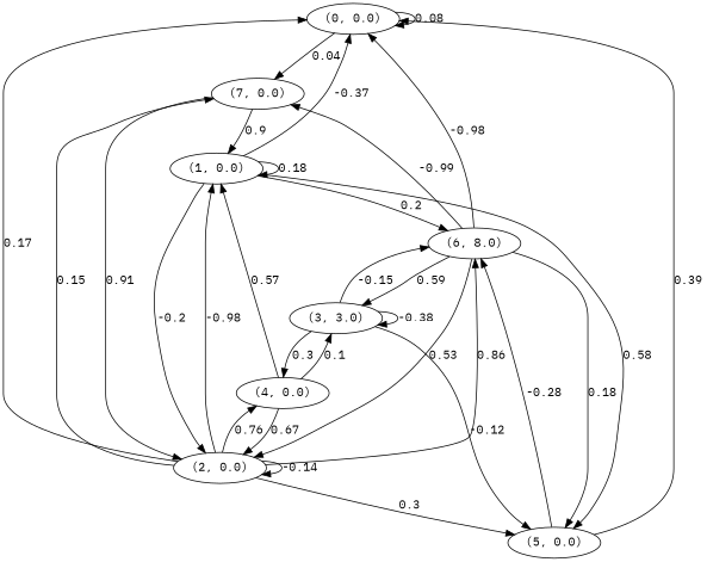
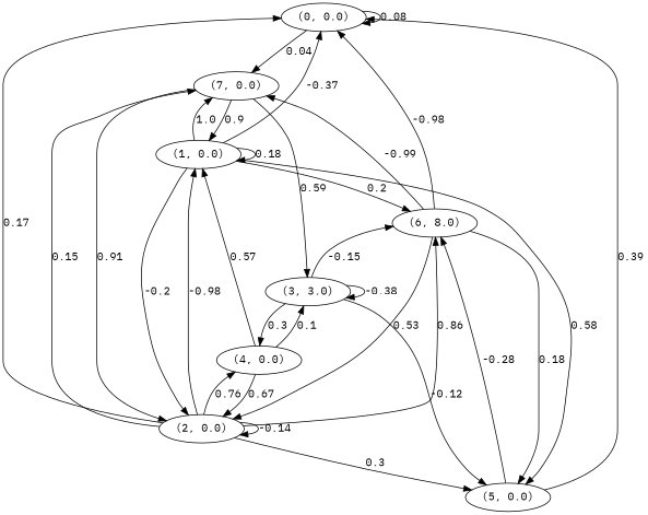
  digraph {
    fontname="IBM Plex Mono"
    node [fontname="IBM Plex Mono"]
    edge [fontname="IBM Plex Mono"]
    n1 [label="(0, 0.0)"]
    n2 [label="(7, 0.0)"]
    n3 [label="(1, 0.0)"]
    n4 [label="(2, 0.0)"]
    n5 [label="(5, 0.0)"]
    n6 [label="(6, 8.0)"]
    n7 [label="(4, 0.0)"]
    n8 [label="(3, 3.0)"]
    n1 -> n1 [label=0.08]
    n1 -> n2 [label=0.04]
    n2 -> n3 [label=0.9]
    n2 -> n4 [label=0.91]
    n3 -> n1 [label=-0.37]
+   n3 -> n2 [label=1.0]
    n3 -> n3 [label=0.18]
    n3 -> n4 [label=-0.2]
    n3 -> n5 [label=0.58]
    n3 -> n6 [label=0.2]
    n4 -> n1 [label=0.17]
    n4 -> n2 [label=0.15]
    n4 -> n3 [label=-0.98]
    n4 -> n4 [label=-0.14]
    n4 -> n5 [label=0.3]
    n4 -> n6 [label=0.86]
    n4 -> n7 [label=0.76]
    n5 -> n1 [label=0.39]
    n5 -> n6 [label=-0.28]
    n6 -> n1 [label=-0.98]
    n6 -> n2 [label=-0.99]
    n6 -> n4 [label=0.53]
    n6 -> n5 [label=0.18]
-   n6 -> n8 [label=0.59]
+   n2 -> n8 [label=0.59]
    n7 -> n3 [label=0.57]
    n7 -> n4 [label=0.67]
    n7 -> n8 [label=0.1]
    n8 -> n5 [label=-0.12]
    n8 -> n6 [label=-0.15]
    n8 -> n7 [label=0.3]
    n8 -> n8 [label=-0.38]
  }
